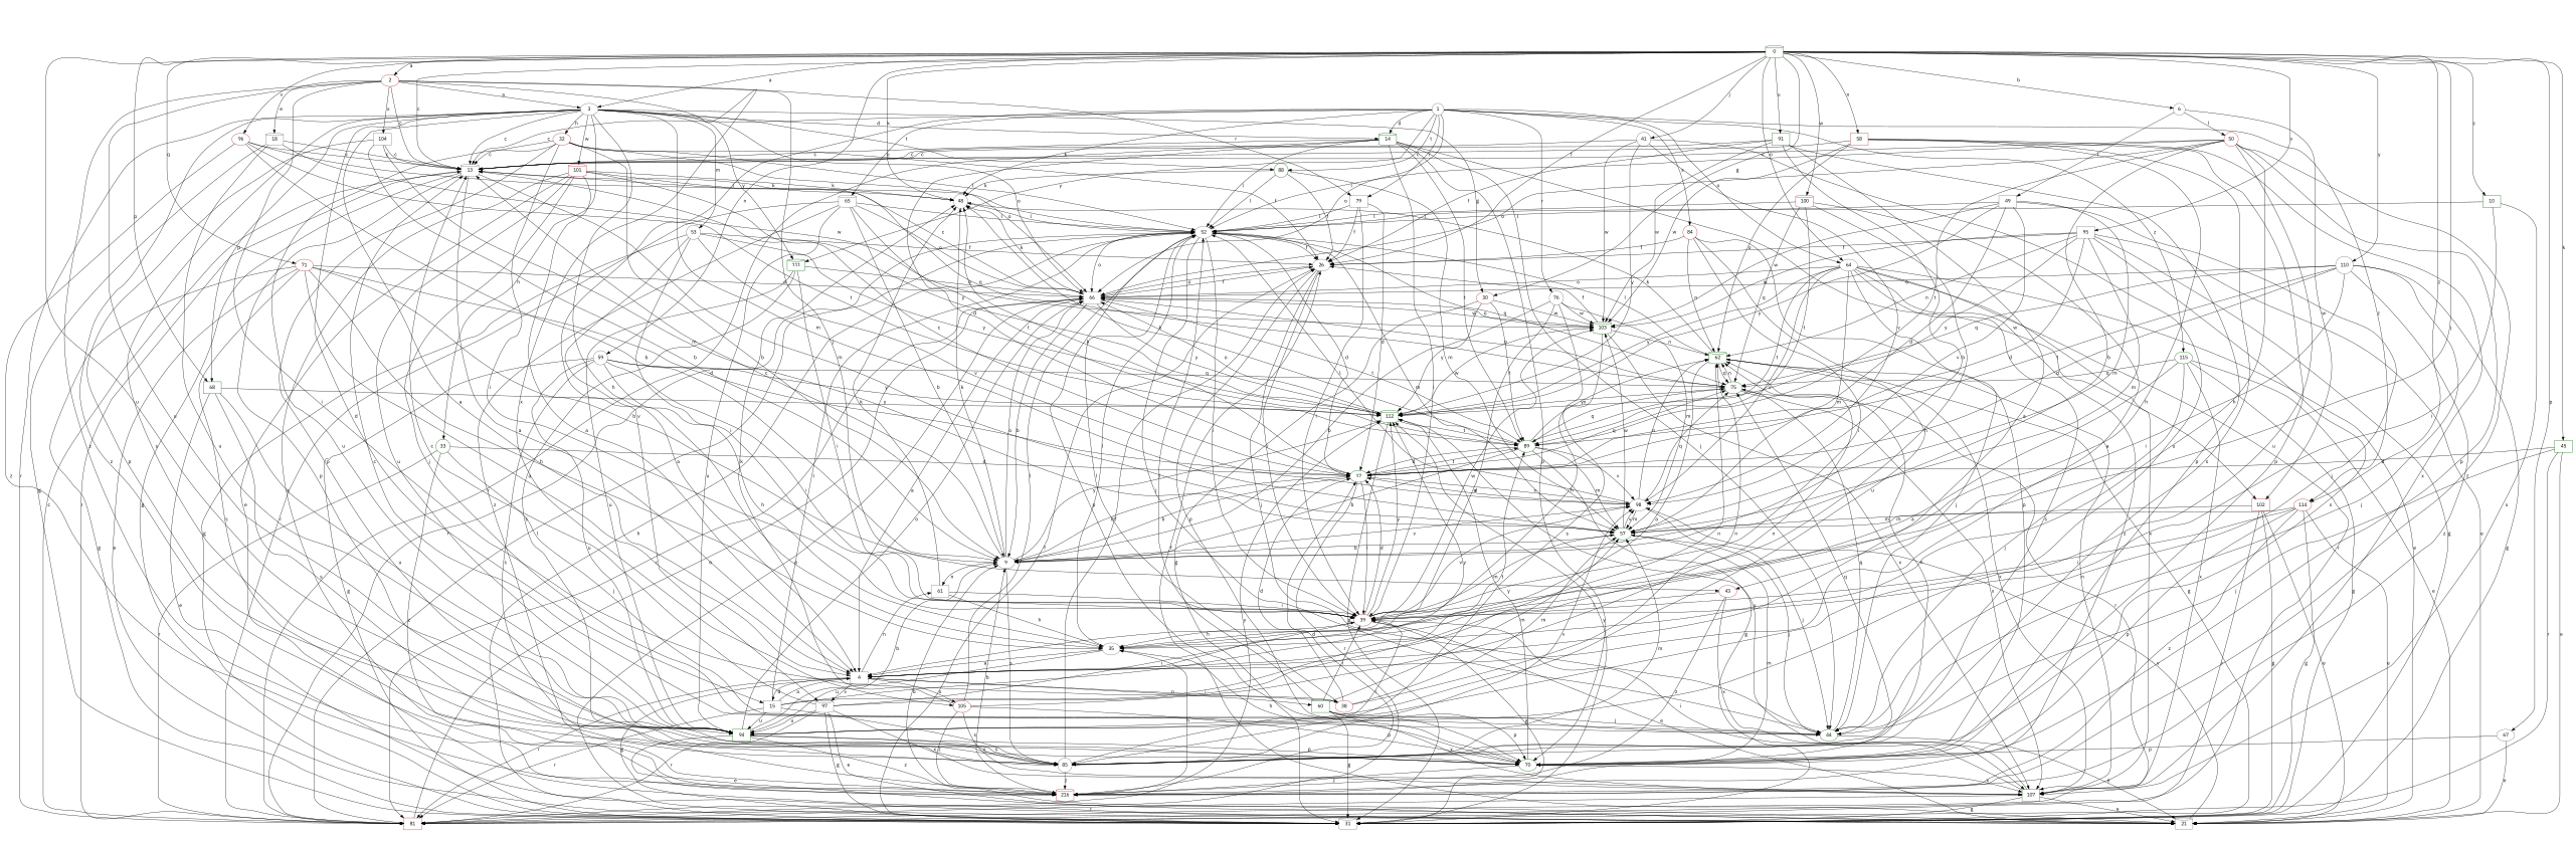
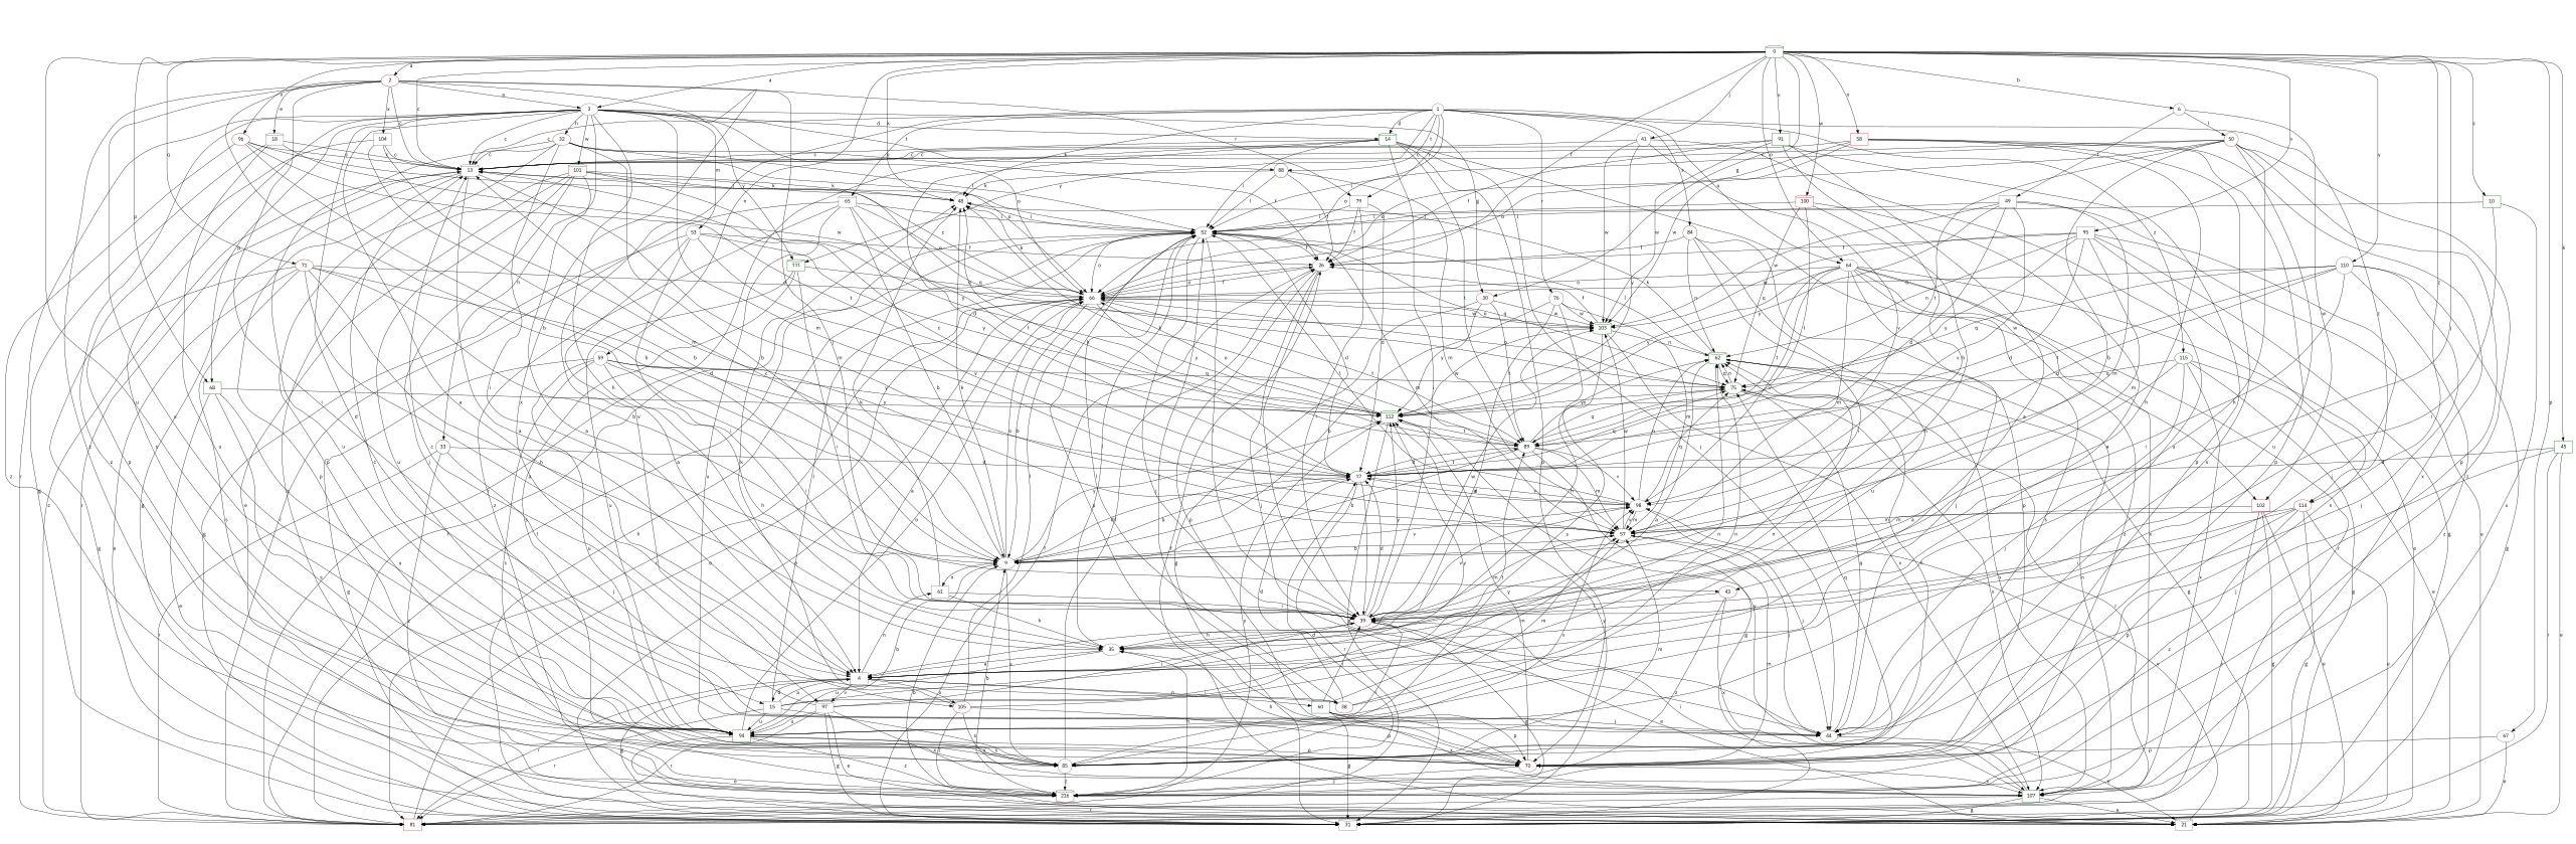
  strict digraph {
    fontname="IBM Plex Sans"
    node [color=gray40 fontname="IBM Plex Sans" shape=ellipse]
    edge [fontname="IBM Plex Sans"]
    0 [color=darkgreen shape=cylinder]
    2 [color=brown]
    3
    6 [shape=circle]
    10 [color=darkgreen shape=box]
    13 [shape=cylinder]
    26
    30 [color=brown]
    41 [shape=circle]
    43 [color=brown]
    45 [color=darkgreen shape=box]
    48 [shape=circle]
    58 [color=brown shape=box]
    59 [shape=circle]
    64
    67
    68 [color=darkgreen shape=box]
    71 [color=brown]
    91 [color=darkgreen shape=box]
    94 [color=darkgreen shape=box]
    95 [shape=box]
    96 [color=brown]
    100 [color=brown shape=cylinder]
    110 [shape=circle]
    114 [color=brown]
    79 [shape=box]
    9
    18 [shape=cylinder]
    38 [color=brown]
    104 [shape=box]
    105 [color=brown]
    n32 [color=brown label=216 shape=cylinder]
    14 [color=darkgreen shape=cylinder]
    66 [shape=box]
    88 [color=darkgreen shape=circle]
    111 [color=darkgreen shape=cylinder]
    4 [shape=box]
    15 [shape=box]
    32 [color=brown]
    33 [color=darkgreen shape=circle]
    35
    53 [shape=circle]
    57 [color=darkgreen]
    81 [color=brown shape=box]
    85 [shape=circle]
    101 [color=brown shape=cylinder]
    49 [shape=box]
    50 [color=brown shape=circle]
    102 [color=brown shape=box]
    39 [color=brown]
    52
    107 [color=darkgreen shape=box]
    31 [shape=cylinder]
-   70 [color=darkgreen]
+   70 [color=brown]
    44 [color=darkgreen]
    112 [color=darkgreen shape=cylinder]
    89 [color=darkgreen]
    103 [color=darkgreen shape=cylinder]
    98
    17 [color=darkgreen]
    21 [shape=cylinder]
    75 [color=darkgreen]
    62 [color=darkgreen shape=cylinder]
    1 [shape=circle]
    65 [shape=cylinder]
    76 [shape=circle]
    84 [color=brown shape=circle]
    97 [shape=cylinder]
    115 [color=darkgreen]
    61 [shape=box]
    60 [color=darkgreen shape=box]
    0 -> 2 [label=a]
    0 -> 3 [label=a]
    0 -> 6 [label=b]
    0 -> 10 [label=c]
    0 -> 13 [label=c]
    0 -> 26 [label=f]
    0 -> 30 [label=g]
    0 -> 41 [label=j]
    0 -> 43 [label=j]
    0 -> 45 [label=k]
    0 -> 48 [label=k]
    0 -> 58 [label=n]
    0 -> 59 [label=n]
    0 -> 64 [label=o]
    0 -> 67 [label=p]
    0 -> 68 [label=p]
    0 -> 71 [label=q]
    0 -> 91 [label=u]
    0 -> 94 [label=u]
    0 -> 95 [label=v]
    0 -> 96 [label=v]
    0 -> 100 [label=w]
    0 -> 110 [label=y]
    0 -> 114 [label=z]
    2 -> 3 [label=a]
    2 -> 13 [label=c]
    2 -> 43 [label=j]
    2 -> 94 [label=u]
    2 -> 79 [label=r]
+   2 -> 9 [label=b]
    2 -> 18 [label=e]
    2 -> 38 [label=i]
    2 -> 104 [label=x]
    2 -> 105 [label=x]
    2 -> n32 [label=z]
    3 -> 13 [label=c]
    3 -> 30 [label=g]
    3 -> 68 [label=p]
    3 -> n32 [label=z]
    3 -> 14 [label=d]
    3 -> 66 [label=o]
    3 -> 88 [label=t]
    3 -> 111 [label=y]
    3 -> 4 [label=a]
    3 -> 15 [label=d]
    3 -> 32 [label=h]
    3 -> 33 [label=h]
    3 -> 35 [label=h]
    3 -> 53 [label=m]
    3 -> 57 [label=m]
    3 -> 81 [label=r]
    3 -> 85 [label=s]
    3 -> 101 [label=w]
    6 -> 49 [label=l]
    6 -> 50 [label=l]
    6 -> 102 [label=w]
    10 -> 39 [label=i]
    10 -> 52 [label=l]
    10 -> 107 [label=x]
    13 -> 48 [label=k]
    13 -> 4 [label=a]
    13 -> 57 [label=m]
    13 -> 81 [label=r]
    13 -> 31 [label=g]
    13 -> 70 [label=p]
    26 -> 66 [label=o]
    26 -> 39 [label=i]
    26 -> 70 [label=p]
    26 -> 44 [label=j]
    30 -> 31 [label=g]
    30 -> 112 [label=y]
    30 -> 89 [label=t]
    30 -> 103 [label=w]
    41 -> 13 [label=c]
    41 -> 94 [label=u]
    41 -> 112 [label=y]
    41 -> 103 [label=w]
    41 -> 98 [label=v]
    43 -> n32 [label=z]
    43 -> 39 [label=i]
    43 -> 107 [label=x]
    45 -> 81 [label=r]
    45 -> 44 [label=j]
    45 -> 17 [label=d]
    45 -> 21 [label=e]
    48 -> 52 [label=l]
    58 -> 13 [label=c]
-   58 -> 62 [label=o]
+   58 -> 66 [label=o]
    58 -> 35 [label=h]
    58 -> 85 [label=s]
    58 -> 107 [label=x]
    58 -> 70 [label=p]
    58 -> 103 [label=w]
    59 -> 94 [label=u]
    59 -> 35 [label=h]
    59 -> 85 [label=s]
    59 -> 39 [label=i]
    59 -> 31 [label=g]
    59 -> 112 [label=y]
    59 -> 75 [label=q]
    64 -> n32 [label=z]
    64 -> 66 [label=o]
    64 -> 57 [label=m]
    64 -> 81 [label=r]
    64 -> 85 [label=s]
    64 -> 107 [label=x]
    64 -> 44 [label=j]
    64 -> 112 [label=y]
    64 -> 89 [label=t]
    64 -> 98 [label=v]
    64 -> 21 [label=e]
    67 -> 70 [label=p]
    67 -> 21 [label=e]
    68 -> 94 [label=u]
    68 -> 85 [label=s]
    68 -> 112 [label=y]
    68 -> 21 [label=e]
    71 -> 9 [label=b]
    71 -> 66 [label=o]
    71 -> 4 [label=a]
    71 -> 35 [label=h]
    71 -> 85 [label=s]
    71 -> 31 [label=g]
    71 -> 17 [label=d]
    71 -> 21 [label=e]
    91 -> 13 [label=c]
    91 -> 26 [label=f]
    91 -> 9 [label=b]
    91 -> 4 [label=a]
    91 -> 70 [label=p]
    91 -> 103 [label=w]
    94 -> 9 [label=b]
    94 -> n32 [label=z]
    94 -> 66 [label=o]
    94 -> 85 [label=s]
    94 -> 70 [label=p]
    94 -> 21 [label=e]
    95 -> 26 [label=f]
    95 -> 57 [label=m]
    95 -> 85 [label=s]
    95 -> 31 [label=g]
    95 -> 112 [label=y]
    95 -> 103 [label=w]
    95 -> 17 [label=d]
    95 -> 21 [label=e]
    95 -> 62 [label=n]
    96 -> 13 [label=c]
    96 -> 9 [label=b]
    96 -> n32 [label=z]
    96 -> 52 [label=l]
    96 -> 89 [label=t]
    100 -> 4 [label=a]
    100 -> 35 [label=h]
    100 -> 52 [label=l]
    100 -> 89 [label=t]
    100 -> 75 [label=q]
    110 -> n32 [label=z]
    110 -> 66 [label=o]
    110 -> 39 [label=i]
    110 -> 31 [label=g]
    110 -> 44 [label=j]
    110 -> 89 [label=t]
    110 -> 17 [label=d]
    110 -> 75 [label=q]
    114 -> n32 [label=z]
    114 -> 57 [label=m]
    114 -> 39 [label=i]
    114 -> 31 [label=g]
    114 -> 70 [label=p]
    114 -> 21 [label=e]
    79 -> 26 [label=f]
    79 -> 39 [label=i]
    79 -> 52 [label=l]
    79 -> 17 [label=d]
    9 -> 13 [label=c]
    9 -> 48 [label=k]
    9 -> 66 [label=o]
    9 -> 85 [label=s]
    9 -> 112 [label=y]
    9 -> 98 [label=v]
    9 -> 17 [label=d]
    9 -> 61 [label=n]
    18 -> 13 [label=c]
    18 -> 94 [label=u]
    18 -> 31 [label=g]
    18 -> 103 [label=w]
    38 -> 57 [label=m]
    38 -> 52 [label=l]
    38 -> 17 [label=d]
    38 -> 62 [label=n]
    104 -> 13 [label=c]
    104 -> 9 [label=b]
    104 -> 57 [label=m]
    104 -> 70 [label=p]
    105 -> 48 [label=k]
    105 -> n32 [label=z]
    105 -> 52 [label=l]
    105 -> 107 [label=x]
    105 -> 70 [label=p]
    105 -> 62 [label=n]
    n32 -> 9 [label=b]
    n32 -> 35 [label=h]
    n32 -> 57 [label=m]
    n32 -> 17 [label=d]
    14 -> 13 [label=c]
    14 -> 81 [label=r]
    14 -> 102 [label=w]
    14 -> 39 [label=i]
    14 -> 52 [label=l]
    14 -> 70 [label=p]
    14 -> 44 [label=j]
    14 -> 89 [label=t]
    14 -> 17 [label=d]
    66 -> 13 [label=c]
    66 -> 26 [label=f]
    66 -> 48 [label=k]
    66 -> 9 [label=b]
    66 -> 4 [label=a]
    66 -> 81 [label=r]
    66 -> 112 [label=y]
    66 -> 89 [label=t]
    66 -> 103 [label=w]
    88 -> 26 [label=f]
    88 -> 48 [label=k]
    88 -> 57 [label=m]
    88 -> 52 [label=l]
    111 -> 94 [label=u]
    111 -> 66 [label=o]
    111 -> 85 [label=s]
    111 -> 39 [label=i]
    4 -> 38 [label=i]
    4 -> 105 [label=x]
    4 -> 15 [label=d]
    4 -> 81 [label=r]
    4 -> 31 [label=g]
    4 -> 97 [label=v]
    4 -> 61 [label=n]
    4 -> 60 [label=n]
    15 -> 94 [label=u]
    15 -> 4 [label=a]
    15 -> 81 [label=r]
    15 -> 85 [label=s]
    15 -> 52 [label=l]
    15 -> 112 [label=y]
    15 -> 89 [label=t]
    32 -> 13 [label=c]
    32 -> 26 [label=f]
    32 -> 94 [label=u]
    32 -> 9 [label=b]
    32 -> 66 [label=o]
    32 -> 39 [label=i]
    32 -> 52 [label=l]
    32 -> 70 [label=p]
    33 -> n32 [label=z]
    33 -> 81 [label=r]
    33 -> 44 [label=j]
    33 -> 17 [label=d]
    35 -> 94 [label=u]
    35 -> 4 [label=a]
    35 -> 52 [label=l]
    53 -> 26 [label=f]
    53 -> 4 [label=a]
    53 -> 39 [label=i]
    53 -> 31 [label=g]
    53 -> 112 [label=y]
    53 -> 98 [label=v]
    57 -> 9 [label=b]
    57 -> 44 [label=j]
    57 -> 103 [label=w]
    57 -> 98 [label=v]
    81 -> 13 [label=c]
    81 -> 66 [label=o]
    81 -> 52 [label=l]
    81 -> 112 [label=y]
    85 -> 26 [label=f]
    85 -> n32 [label=z]
    85 -> 57 [label=m]
    85 -> 39 [label=i]
    85 -> 98 [label=v]
    85 -> 75 [label=q]
    101 -> 48 [label=k]
    101 -> 94 [label=u]
    101 -> n32 [label=z]
    101 -> 4 [label=a]
    101 -> 44 [label=j]
    101 -> 112 [label=y]
    101 -> 21 [label=e]
    101 -> 75 [label=q]
    49 -> 57 [label=m]
    49 -> 52 [label=l]
    49 -> 44 [label=j]
    49 -> 112 [label=y]
    49 -> 103 [label=w]
    49 -> 98 [label=v]
    49 -> 17 [label=d]
    50 -> 13 [label=c]
    50 -> 94 [label=u]
    50 -> 9 [label=b]
    50 -> n32 [label=z]
    50 -> 66 [label=o]
    50 -> 35 [label=h]
    50 -> 52 [label=l]
    50 -> 70 [label=p]
    50 -> 89 [label=t]
    102 -> 57 [label=m]
    102 -> 81 [label=r]
    102 -> 31 [label=g]
    102 -> 21 [label=e]
    39 -> 35 [label=h]
    39 -> 57 [label=m]
    39 -> 31 [label=g]
    39 -> 112 [label=y]
    39 -> 103 [label=w]
    39 -> 98 [label=v]
    39 -> 17 [label=d]
    39 -> 21 [label=e]
    52 -> 26 [label=f]
    52 -> 66 [label=o]
    52 -> 57 [label=m]
    52 -> 81 [label=r]
    52 -> 39 [label=i]
    52 -> 31 [label=h]
    52 -> 70 [label=p]
    52 -> 44 [label=j]
    52 -> 17 [label=d]
    52 -> 75 [label=q]
    107 -> 81 [label=r]
    107 -> 39 [label=i]
    107 -> 31 [label=g]
    107 -> 112 [label=y]
    107 -> 21 [label=e]
    107 -> 62 [label=n]
    31 -> 26 [label=f]
    31 -> 66 [label=o]
    31 -> 112 [label=y]
    70 -> n32 [label=z]
    70 -> 35 [label=h]
    70 -> 107 [label=x]
    70 -> 112 [label=y]
    70 -> 62 [label=n]
    44 -> 13 [label=c]
    44 -> 21 [label=e]
    44 -> 75 [label=q]
    112 -> 66 [label=o]
    112 -> 31 [label=g]
    112 -> 89 [label=t]
    112 -> 103 [label=w]
    89 -> 48 [label=k]
    89 -> 9 [label=b]
    89 -> 57 [label=m]
    89 -> 31 [label=g]
    89 -> 98 [label=v]
    89 -> 17 [label=d]
    89 -> 75 [label=q]
    89 -> 62 [label=n]
    103 -> 26 [label=f]
    103 -> 66 [label=o]
    103 -> 35 [label=h]
    103 -> 107 [label=x]
    103 -> 62 [label=n]
    98 -> 57 [label=m]
    98 -> 52 [label=l]
    98 -> 44 [label=j]
    98 -> 17 [label=d]
    98 -> 75 [label=q]
    98 -> 62 [label=n]
    17 -> 13 [label=c]
    17 -> 48 [label=k]
    17 -> 9 [label=b]
    17 -> 81 [label=r]
    17 -> 39 [label=i]
    17 -> 89 [label=t]
    17 -> 98 [label=v]
    17 -> 75 [label=q]
    21 -> 26 [label=f]
    21 -> 9 [label=b]
    21 -> 98 [label=v]
    75 -> 66 [label=o]
    75 -> 81 [label=r]
    75 -> 107 [label=x]
    75 -> 112 [label=y]
    75 -> 62 [label=n]
    62 -> 48 [label=k]
    62 -> 4 [label=a]
    62 -> 52 [label=l]
    62 -> 107 [label=x]
    62 -> 31 [label=g]
    62 -> 75 [label=q]
    1 -> 13 [label=c]
    1 -> 48 [label=k]
    1 -> 64 [label=o]
    1 -> 114 [label=z]
    1 -> 79 [label=r]
    1 -> 14 [label=d]
    1 -> 66 [label=o]
    1 -> 88 [label=t]
    1 -> 111 [label=y]
    1 -> 65 [label=o]
    1 -> 76 [label=r]
    1 -> 84 [label=s]
    1 -> 97 [label=v]
    1 -> 115 [label=z]
    65 -> 94 [label=u]
    65 -> 9 [label=b]
    65 -> n32 [label=z]
    65 -> 66 [label=o]
    65 -> 81 [label=r]
    65 -> 52 [label=l]
    65 -> 89 [label=t]
    76 -> 9 [label=b]
    76 -> 4 [label=a]
    76 -> 57 [label=m]
    76 -> 85 [label=s]
    76 -> 103 [label=w]
    84 -> 26 [label=f]
    84 -> 94 [label=u]
    84 -> 39 [label=i]
    84 -> 70 [label=p]
    84 -> 62 [label=n]
    97 -> 13 [label=c]
    97 -> 94 [label=u]
    97 -> 81 [label=r]
    97 -> 39 [label=i]
    97 -> 107 [label=x]
    97 -> 31 [label=g]
    97 -> 21 [label=e]
    97 -> 62 [label=n]
    115 -> 4 [label=a]
    115 -> 107 [label=x]
    115 -> 31 [label=g]
    115 -> 44 [label=j]
    115 -> 21 [label=e]
    115 -> 75 [label=q]
    61 -> 48 [label=k]
    61 -> 35 [label=h]
    61 -> 39 [label=i]
    60 -> 57 [label=m]
    60 -> 39 [label=i]
    60 -> 52 [label=l]
    60 -> 107 [label=x]
    60 -> 31 [label=g]
    60 -> 70 [label=p]
    60 -> 44 [label=j]
  }
